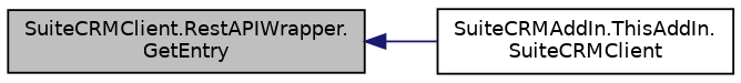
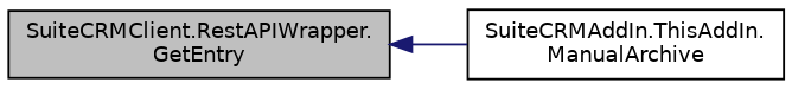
  digraph {
    rankdir=LR
    node [color=black fontname=Helvetica fontsize=10 shape=record style=filled]
    n1 [fillcolor=grey75 fontcolor=black height=0.2 label="SuiteCRMClient.RestAPIWrapper.\lGetEntry" width=0.4]
-   n2 [fillcolor=white height=0.2 label="SuiteCRMAddIn.ThisAddIn.\lSuiteCRMClient" width=0.4]
+   n2 [fillcolor=white height=0.2 label="SuiteCRMAddIn.ThisAddIn.\lManualArchive" width=0.4]
    n1 -> n2 [color=midnightblue dir=back fontname=Helvetica fontsize=10 labelfontname=Helvetica labelfontsize=10 style=solid]
  }
